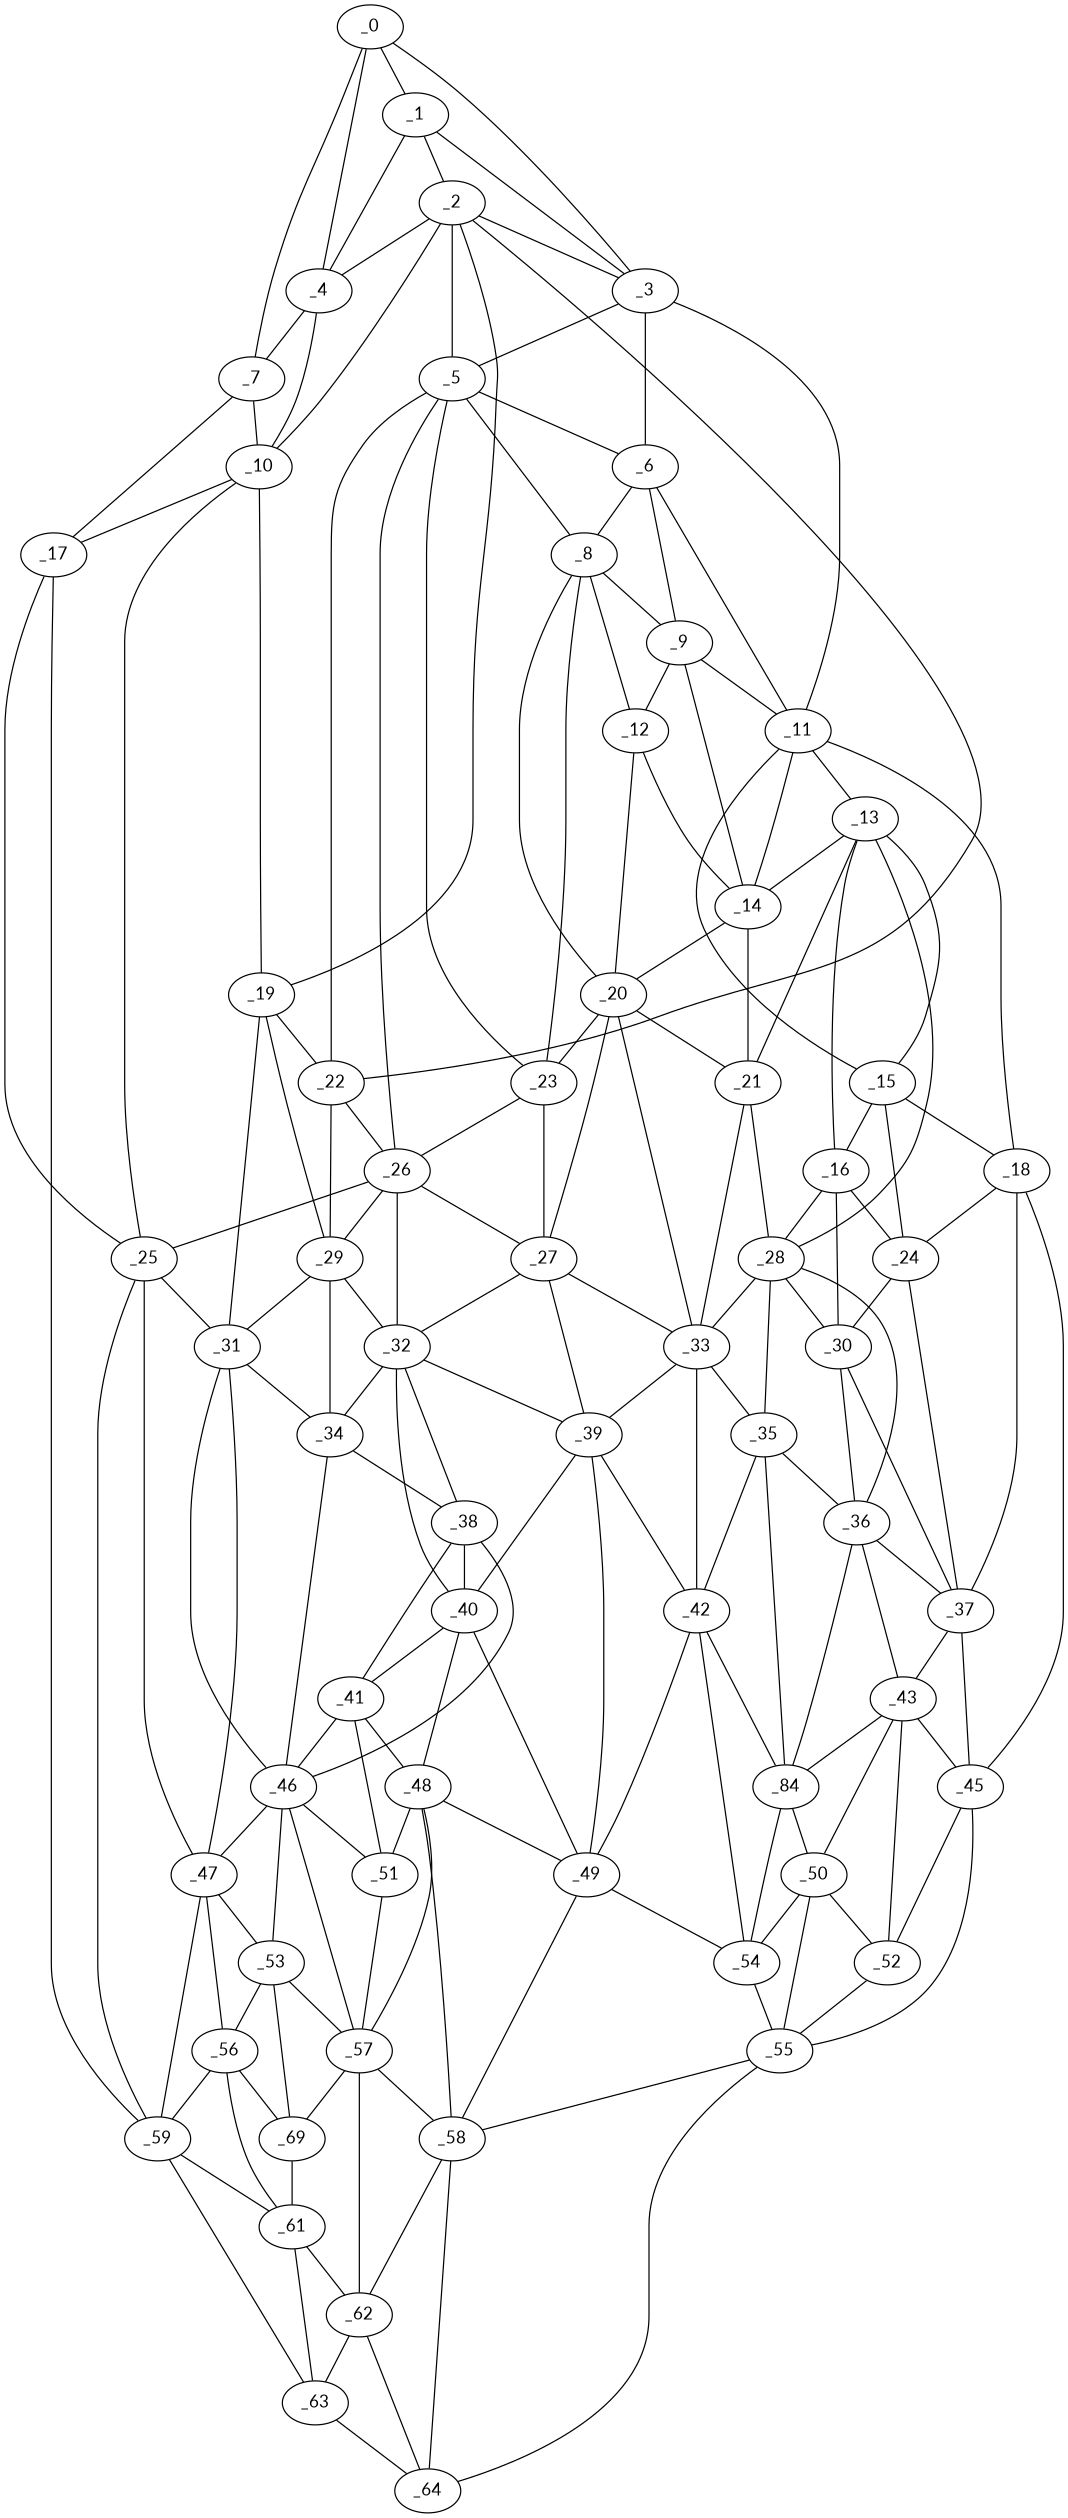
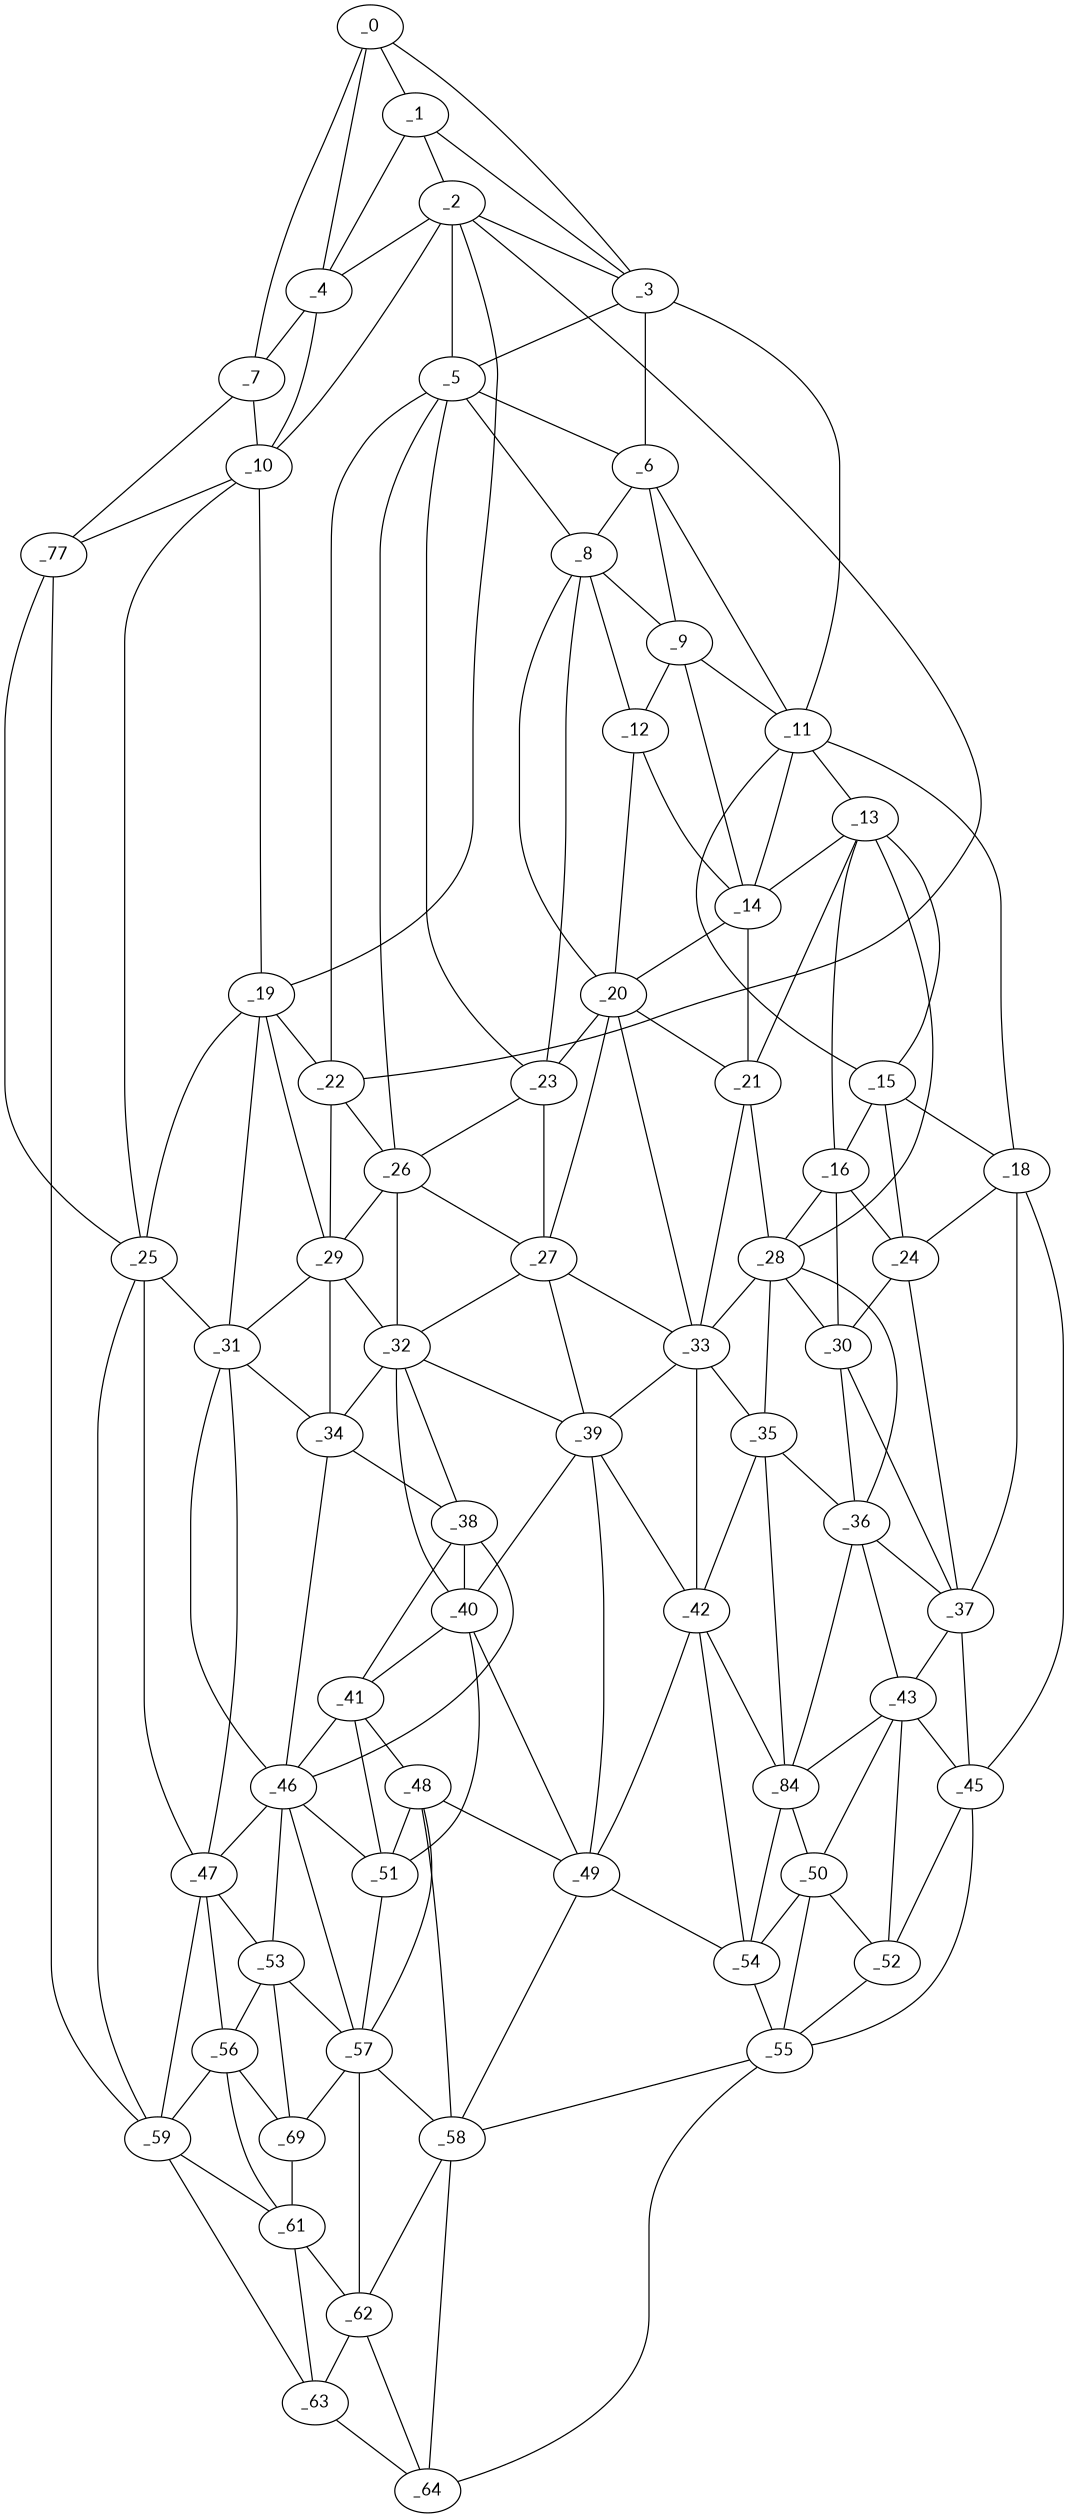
  graph {
    fontname=Lato
    node [fontname=Lato x=59 y=61]
    edge [fontname=Lato valence=2]
    _0 [x=4 y=15]
    _1 [x=13 y=39]
    _3 [x=17]
    _4 [x=19 y=32]
    _7 [x=28 y=3]
    _2 [x=15 y=45]
    _5 [x=22 y=65]
    _6 [x=25 y=76]
    _11 [x=33 y=101]
    _10 [x=33 y=32]
-   _17 [x=41 y=3]
+   _17 [x=41 y=3 label=_77]
    _19 [x=42 y=38]
    _22 [x=45 y=44]
    _8 [x=30 y=77]
    _23 [x=45 y=71]
    _26 [x=49 y=56]
    _9 [x=31 y=86]
    _14 [x=38 y=90]
    _13 [x=37 y=103]
    _15 [x=38 y=111]
    _18 [x=41 y=119]
    _25 [x=49 y=6]
    _59 [x=99 y=14]
    _29 [x=54 y=43]
    _31 [y=37]
    _12 [x=36 y=86]
    _20 [x=43 y=82]
    _27 [x=50 y=69]
    _32 [y=53]
    _47 [x=80 y=31]
    _34 [x=61 y=48]
    _46 [x=79 y=49]
    _21 [x=44 y=91]
    _16 [x=40 y=107]
    _28 [x=53 y=96]
    _24 [x=47 y=112]
    _37 [x=64 y=111]
    _45 [x=78 y=118]
    _33 [y=88]
    _39 [x=69 y=71]
    _38 [x=65 y=52]
    _40 [x=71 y=67]
    _61 [x=115 y=40]
    _63 [x=126 y=51]
    _35 [x=63 y=94]
    _42 [x=73 y=90]
    _53 [x=87 y=37]
    _56 [x=97 y=20]
    _30 [x=54 y=107]
    _36 [x=63 y=104]
    _43 [x=75 y=112]
    _52 [x=82 y=109]
    _55 [x=94 y=110]
    n54 [label=_84 x=76 y=96]
    _62 [x=125]
    _64 [x=126 y=66]
    _50 [x=81 y=100]
    _58 [x=98 y=84]
    _51 [x=82 y=56]
    _57 [x=97 y=45]
    _49 [x=81 y=78]
    _54 [x=88 y=92]
    n63 [label=_69 x=99 y=31]
    _41 [x=73 y=58]
    _48 [x=81 y=62]
    _0 -- _1 [valence=1]
    _0 -- _3 [valence=1]
    _0 -- _4 [valence=1]
    _0 -- _7 [valence=1]
    _1 -- _3
    _1 -- _4 [valence=1]
    _1 -- _2
    _3 -- _5 [valence=1]
    _3 -- _6
    _3 -- _11 [valence=1]
    _4 -- _7 [valence=1]
    _4 -- _10
    _7 -- _10
    _7 -- _17 [valence=1]
    _2 -- _3 [valence=1]
    _2 -- _4
    _2 -- _5 [valence=1]
    _2 -- _10 [valence=1]
    _2 -- _19
    _2 -- _22
    _5 -- _6
    _5 -- _22
    _5 -- _8 [valence=1]
    _5 -- _23
    _5 -- _26
    _6 -- _11 [valence=1]
    _6 -- _8
    _6 -- _9
    _11 -- _14
    _11 -- _13
    _11 -- _15 [valence=1]
    _11 -- _18 [valence=1]
    _10 -- _17
    _10 -- _19 [valence=1]
    _10 -- _25
    _17 -- _25
    _17 -- _59 [valence=1]
    _19 -- _22 [valence=1]
-   _26 -- _25
+   _19 -- _25
    _19 -- _29 [valence=1]
    _19 -- _31 [valence=1]
    _22 -- _26 [valence=1]
    _22 -- _29 [valence=1]
    _8 -- _23
    _8 -- _9 [valence=1]
    _8 -- _12
    _8 -- _20
    _23 -- _26 [valence=1]
    _23 -- _27
    _26 -- _29
    _26 -- _27 [valence=1]
    _26 -- _32 [valence=1]
    _9 -- _11 [valence=1]
    _9 -- _14
    _9 -- _12 [valence=1]
    _14 -- _20
    _14 -- _21
    _13 -- _14
    _13 -- _15
    _13 -- _21
    _13 -- _16
    _13 -- _28
    _15 -- _18 [valence=1]
    _15 -- _16 [valence=1]
    _15 -- _24
    _18 -- _24
    _18 -- _37 [valence=1]
    _18 -- _45 [valence=1]
    _25 -- _59
    _25 -- _31
    _25 -- _47
    _59 -- _61
    _59 -- _63 [valence=1]
    _29 -- _31
    _29 -- _32
    _29 -- _34
    _31 -- _47
    _31 -- _34 [valence=1]
    _31 -- _46
    _12 -- _14
    _12 -- _20 [valence=1]
    _20 -- _23
    _20 -- _27
    _20 -- _21
    _20 -- _33
    _27 -- _32
    _27 -- _33 [valence=1]
    _27 -- _39
    _32 -- _34
    _32 -- _39
    _32 -- _38
    _32 -- _40
    _47 -- _59
    _47 -- _53
    _47 -- _56
    _34 -- _46
    _34 -- _38
    _46 -- _47
    _46 -- _53
    _46 -- _51 [valence=1]
    _46 -- _57
    _21 -- _28 [valence=1]
    _21 -- _33
    _16 -- _28
    _16 -- _24
    _16 -- _30
    _28 -- _33
    _28 -- _35 [valence=1]
    _28 -- _30
    _28 -- _36 [valence=1]
    _24 -- _37 [valence=1]
    _24 -- _30
    _37 -- _45
    _37 -- _43
    _45 -- _52
    _45 -- _55 [valence=1]
    _33 -- _39
    _33 -- _35
    _33 -- _42
    _39 -- _40
    _39 -- _42
    _39 -- _49
    _38 -- _46
    _38 -- _40 [valence=1]
    _38 -- _41
    _40 -- _49
    _40 -- _41 [valence=1]
-   _40 -- _48
+   _40 -- _51
    _61 -- _63
    _61 -- _62 [valence=1]
    _63 -- _64 [valence=1]
    _35 -- _42
    _35 -- _36
    _35 -- n54
    _42 -- n54 [valence=1]
    _42 -- _49 [valence=1]
    _42 -- _54
    _53 -- _56
    _53 -- _57
    _53 -- n63 [valence=1]
    _56 -- _59
    _56 -- _61 [valence=1]
    _56 -- n63
    _30 -- _37
    _30 -- _36 [valence=1]
    _36 -- _37
    _36 -- _43 [valence=1]
    _36 -- n54 [valence=1]
    _43 -- _45
    _43 -- _52
    _43 -- n54
    _43 -- _50 [valence=1]
    _52 -- _55
    _55 -- _64 [valence=1]
    _55 -- _58
    n54 -- _50 [valence=1]
    n54 -- _54 [valence=1]
    _62 -- _63 [valence=1]
    _62 -- _64
    _50 -- _52
    _50 -- _55
    _50 -- _54 [valence=1]
    _58 -- _62 [valence=1]
    _58 -- _64
    _51 -- _57
    _57 -- _62
    _57 -- _58 [valence=1]
    _57 -- n63 [valence=1]
    _49 -- _58
    _49 -- _54 [valence=1]
    _54 -- _55
    n63 -- _61
    _41 -- _46 [valence=1]
    _41 -- _51
    _41 -- _48 [valence=1]
    _48 -- _58
    _48 -- _51 [valence=1]
    _48 -- _57
    _48 -- _49
  }
